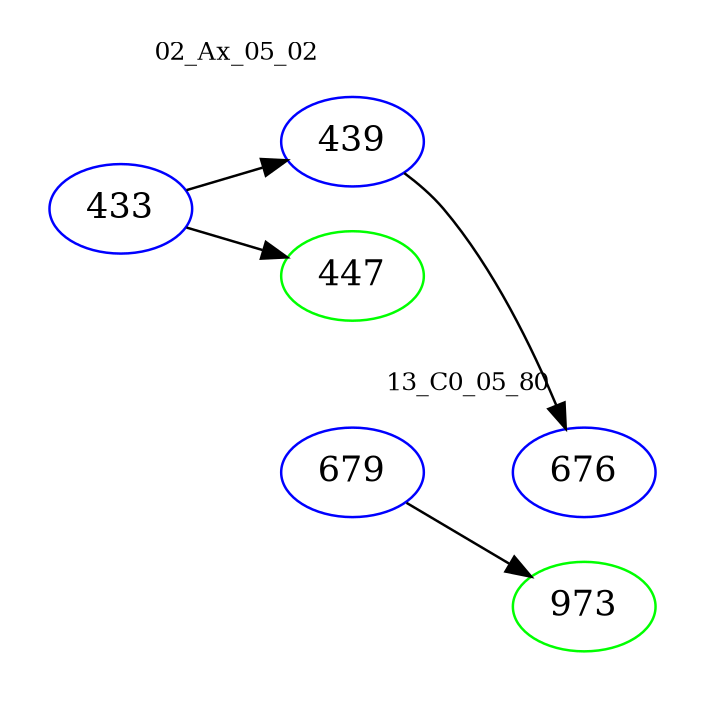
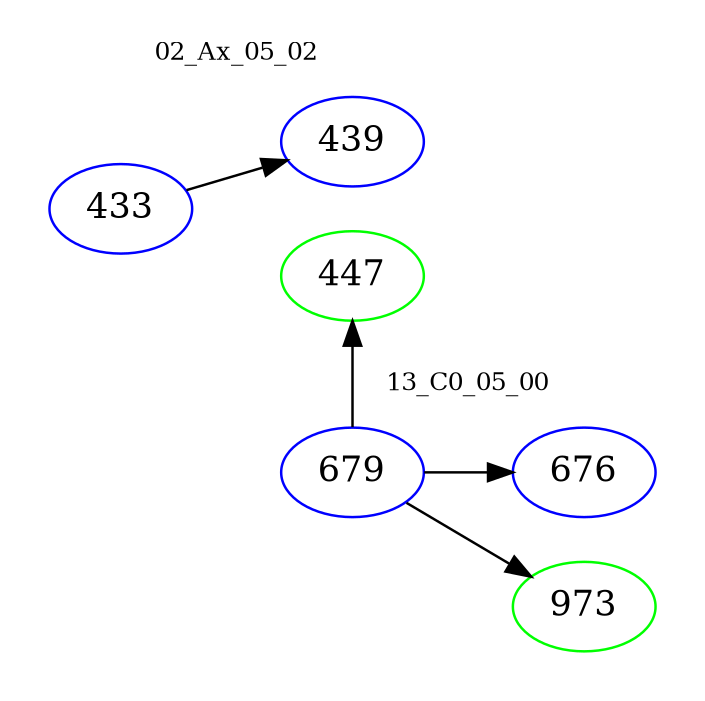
  digraph {
    rankdir=LR
    node [color=blue]
    edge [color=black]
    n1 [label=433]
    n2 [color=green label=447]
    n3 [label=439]
    n4 [label=679]
    n5 [label=676]
    n6 [color=green label=973]
    subgraph cluster_1 {
      color=white
      fontsize=10
      label="02_Ax_05_02"
      n1
      n2
      n3
    }
    subgraph cluster_2 {
      color=white
      fontsize=10
-     label="13_C0_05_80"
+     label="13_C0_05_00"
      n4
      n5
      n6
    }
-   n1 -> n2
+   n4 -> n2
    n1 -> n3
-   n3 -> n5
+   n4 -> n5
    n4 -> n6
  }
